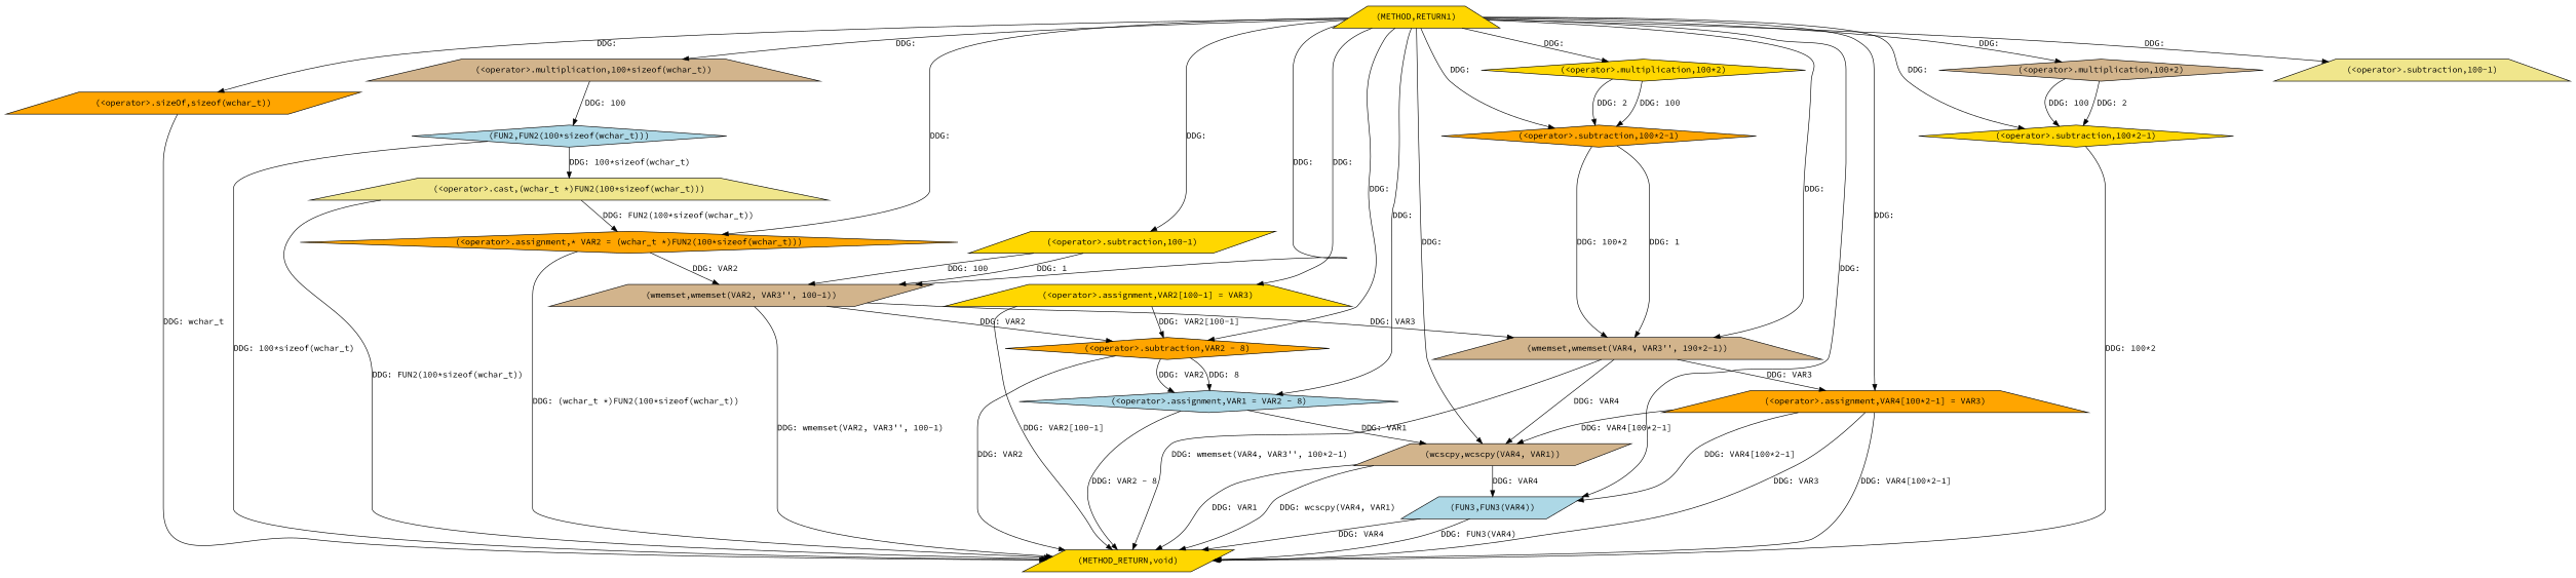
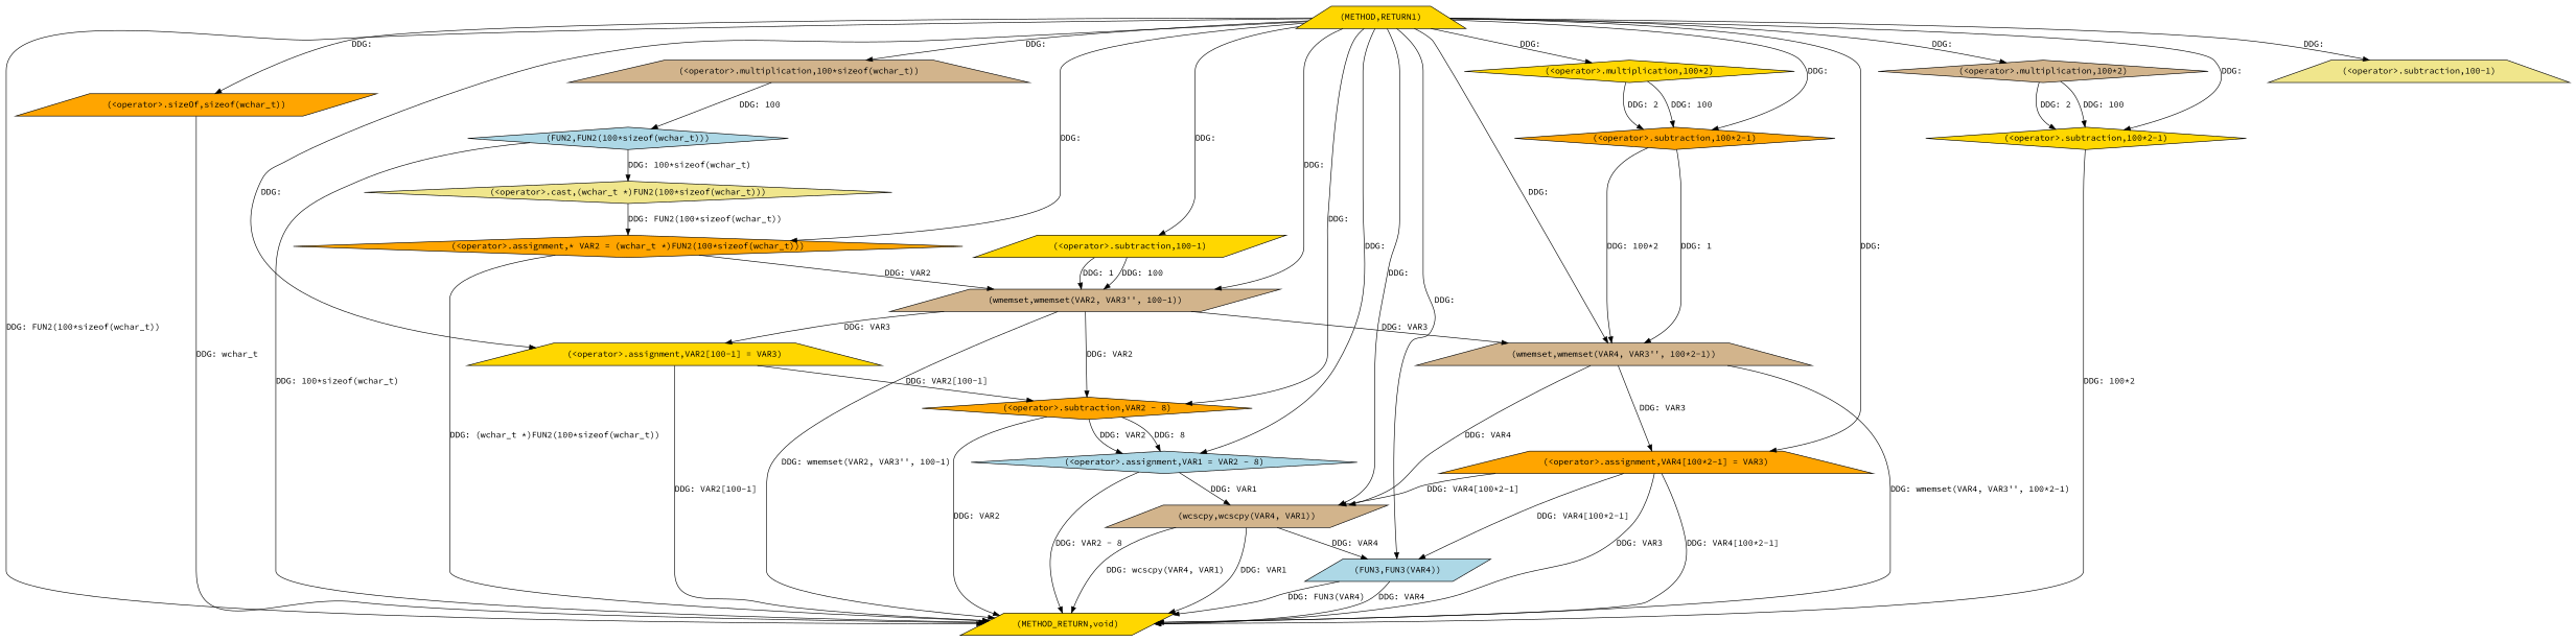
  digraph {
    fontname="Source Code Pro"
    node [fillcolor=gold fontname="Source Code Pro" shape=diamond style=filled]
    edge [fontname="Source Code Pro"]
    n1 [label="(METHOD,RETURN1)" shape=trapezium]
    n2 [fillcolor=orange label="(<operator>.assignment,* VAR2 = (wchar_t *)FUN2(100*sizeof(wchar_t)))"]
    n3 [fillcolor=tan label="(<operator>.multiplication,100*sizeof(wchar_t))" shape=trapezium]
    n4 [fillcolor=orange label="(<operator>.sizeOf,sizeof(wchar_t))" shape=parallelogram]
    n5 [fillcolor=tan label="(wmemset,wmemset(VAR2, VAR3'', 100-1))" shape=parallelogram]
    n6 [label="(<operator>.subtraction,100-1)" shape=parallelogram]
    n7 [label="(<operator>.assignment,VAR2[100-1] = VAR3)" shape=trapezium]
    n8 [fillcolor=khaki label="(<operator>.subtraction,100-1)" shape=trapezium]
    n9 [fillcolor=lightblue label="(<operator>.assignment,VAR1 = VAR2 - 8)"]
    n10 [fillcolor=orange label="(<operator>.subtraction,VAR2 - 8)"]
-   n11 [fillcolor=tan label="(wmemset,wmemset(VAR4, VAR3'', 190*2-1))" shape=trapezium]
+   n11 [fillcolor=tan label="(wmemset,wmemset(VAR4, VAR3'', 100*2-1))" shape=trapezium]
    n12 [fillcolor=orange label="(<operator>.subtraction,100*2-1)"]
    n13 [label="(<operator>.multiplication,100*2)"]
    n14 [fillcolor=orange label="(<operator>.assignment,VAR4[100*2-1] = VAR3)" shape=trapezium]
    n15 [label="(<operator>.subtraction,100*2-1)"]
    n16 [fillcolor=tan label="(<operator>.multiplication,100*2)"]
    n17 [fillcolor=tan label="(wcscpy,wcscpy(VAR4, VAR1))" shape=parallelogram]
    n18 [fillcolor=lightblue label="(FUN3,FUN3(VAR4))" shape=parallelogram]
    n19 [label="(METHOD_RETURN,void)" shape=parallelogram]
    n20 [fillcolor=lightblue label="(FUN2,FUN2(100*sizeof(wchar_t)))"]
-   n21 [fillcolor=khaki label="(<operator>.cast,(wchar_t *)FUN2(100*sizeof(wchar_t)))" shape=trapezium]
+   n21 [fillcolor=khaki label="(<operator>.cast,(wchar_t *)FUN2(100*sizeof(wchar_t)))"]
    n1 -> n2 [label="DDG: "]
    n1 -> n3 [label="DDG: "]
    n1 -> n4 [label="DDG: "]
    n1 -> n5 [label="DDG: "]
    n1 -> n6 [label="DDG: "]
    n1 -> n7 [label="DDG: "]
    n1 -> n8 [label="DDG: "]
    n1 -> n9 [label="DDG: "]
    n1 -> n10 [label="DDG: "]
    n1 -> n11 [label="DDG: "]
    n1 -> n12 [label="DDG: "]
    n1 -> n13 [label="DDG: "]
    n1 -> n14 [label="DDG: "]
    n1 -> n15 [label="DDG: "]
    n1 -> n16 [label="DDG: "]
    n1 -> n17 [label="DDG: "]
    n1 -> n18 [label="DDG: "]
    n2 -> n5 [label="DDG: VAR2"]
    n2 -> n19 [label="DDG: (wchar_t *)FUN2(100*sizeof(wchar_t))"]
    n3 -> n20 [label="DDG: 100"]
    n4 -> n19 [label="DDG: wchar_t"]
+   n5 -> n7 [label="DDG: VAR3"]
    n5 -> n10 [label="DDG: VAR2"]
    n5 -> n11 [label="DDG: VAR3"]
    n5 -> n19 [label="DDG: wmemset(VAR2, VAR3'', 100-1)"]
    n6 -> n5 [label="DDG: 100"]
    n6 -> n5 [label="DDG: 1"]
    n7 -> n10 [label="DDG: VAR2[100-1]"]
    n7 -> n19 [label="DDG: VAR2[100-1]"]
    n9 -> n17 [label="DDG: VAR1"]
    n9 -> n19 [label="DDG: VAR2 - 8"]
    n10 -> n9 [label="DDG: VAR2"]
    n10 -> n9 [label="DDG: 8"]
    n10 -> n19 [label="DDG: VAR2"]
    n11 -> n14 [label="DDG: VAR3"]
    n11 -> n17 [label="DDG: VAR4"]
    n11 -> n19 [label="DDG: wmemset(VAR4, VAR3'', 100*2-1)"]
    n12 -> n11 [label="DDG: 100*2"]
    n12 -> n11 [label="DDG: 1"]
    n13 -> n12 [label="DDG: 100"]
    n13 -> n12 [label="DDG: 2"]
    n14 -> n17 [label="DDG: VAR4[100*2-1]"]
    n14 -> n18 [label="DDG: VAR4[100*2-1]"]
    n14 -> n19 [label="DDG: VAR4[100*2-1]"]
    n14 -> n19 [label="DDG: VAR3"]
    n15 -> n19 [label="DDG: 100*2"]
    n16 -> n15 [label="DDG: 100"]
    n16 -> n15 [label="DDG: 2"]
    n17 -> n18 [label="DDG: VAR4"]
    n17 -> n19 [label="DDG: VAR1"]
    n17 -> n19 [label="DDG: wcscpy(VAR4, VAR1)"]
    n18 -> n19 [label="DDG: FUN3(VAR4)"]
    n18 -> n19 [label="DDG: VAR4"]
    n20 -> n19 [label="DDG: 100*sizeof(wchar_t)"]
    n20 -> n21 [label="DDG: 100*sizeof(wchar_t)"]
    n21 -> n2 [label="DDG: FUN2(100*sizeof(wchar_t))"]
-   n21 -> n19 [label="DDG: FUN2(100*sizeof(wchar_t))"]
+   n1 -> n19 [label="DDG: FUN2(100*sizeof(wchar_t))"]
  }
